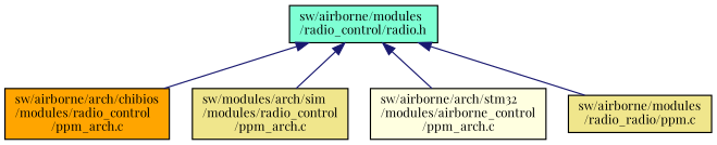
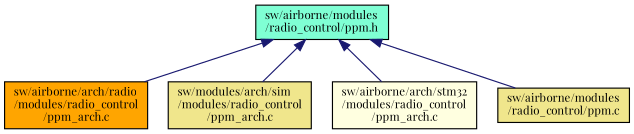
  digraph {
    fontname="Playfair Display"
    node [color=black fillcolor=khaki fontname="Playfair Display" fontsize=10 shape=record style=filled]
    edge [color=midnightblue dir=back fontname="Playfair Display" fontsize=10 labelfontname=FreeSans labelfontsize=10 style=solid]
-   n1 [fillcolor=aquamarine fontcolor=black height=0.2 label="sw/airborne/modules\l/radio_control/radio.h" width=0.4]
-   n2 [fillcolor=orange height=0.2 label="sw/airborne/arch/chibios\l/modules/radio_control\l/ppm_arch.c" width=0.4]
+   n1 [fillcolor=aquamarine fontcolor=black height=0.2 label="sw/airborne/modules\l/radio_control/ppm.h" width=0.4]
+   n2 [fillcolor=orange height=0.2 label="sw/airborne/arch/radio\l/modules/radio_control\l/ppm_arch.c" width=0.4]
    n3 [height=0.2 label="sw/modules/arch/sim\l/modules/radio_control\l/ppm_arch.c" width=0.4]
-   n4 [fillcolor=lightyellow height=0.2 label="sw/airborne/arch/stm32\l/modules/airborne_control\l/ppm_arch.c" width=0.4]
-   n5 [height=0.2 label="sw/airborne/modules\l/radio_radio/ppm.c" width=0.4]
+   n4 [fillcolor=lightyellow height=0.2 label="sw/airborne/arch/stm32\l/modules/radio_control\l/ppm_arch.c" width=0.4]
+   n5 [height=0.2 label="sw/airborne/modules\l/radio_control/ppm.c" width=0.4]
    n1 -> n2
    n1 -> n3
    n1 -> n4
    n1 -> n5
  }
